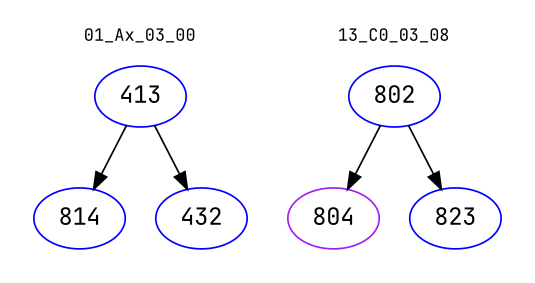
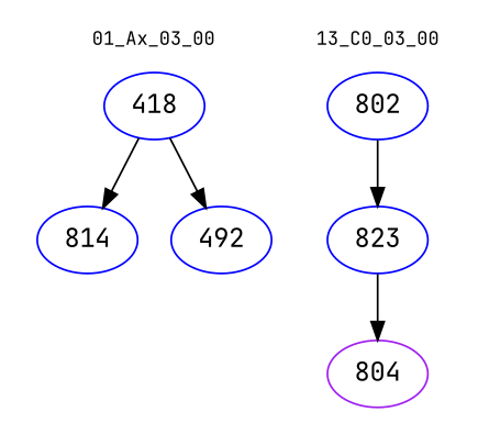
  digraph {
    fontname="JetBrains Mono"
    node [color=blue fontname="JetBrains Mono"]
    edge [color=black fontname="JetBrains Mono"]
-   n1 [label=413]
+   n1 [label=418]
    n2 [label=814]
-   n3 [label=432]
+   n3 [label=492]
    n4 [label=802]
    n5 [color=purple label=804]
    n6 [label=823]
    subgraph cluster_1 {
      color=white
      fontsize=10
      label="01_Ax_03_00"
      n1
      n2
      n3
    }
    subgraph cluster_2 {
      color=white
      fontsize=10
-     label="13_C0_03_08"
+     label="13_C0_03_00"
      n4
      n5
      n6
    }
    n1 -> n2
    n1 -> n3
-   n4 -> n5
+   n6 -> n5
    n4 -> n6
  }
